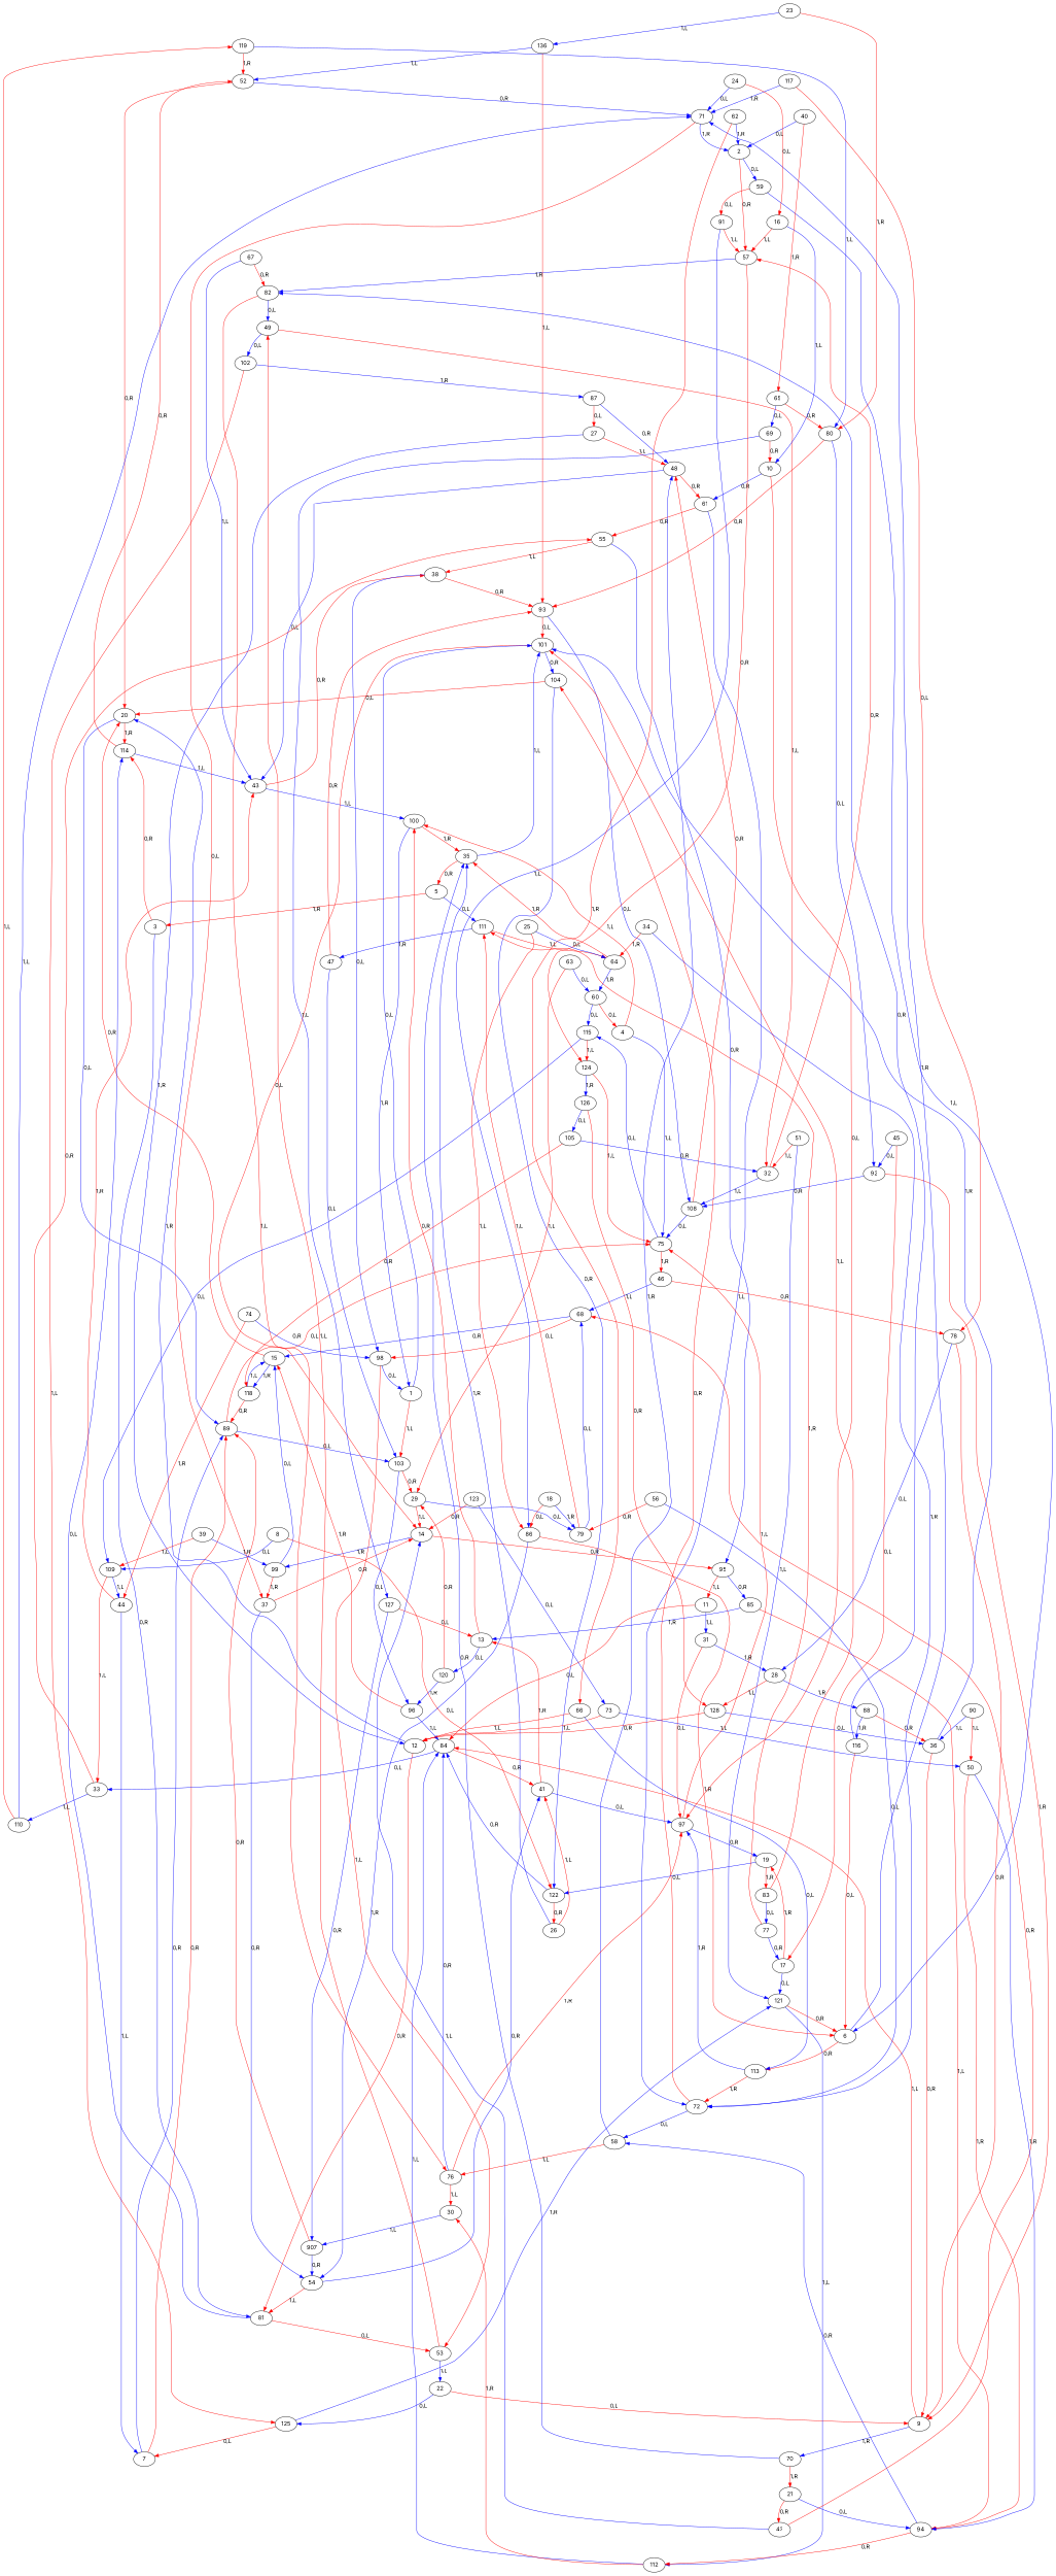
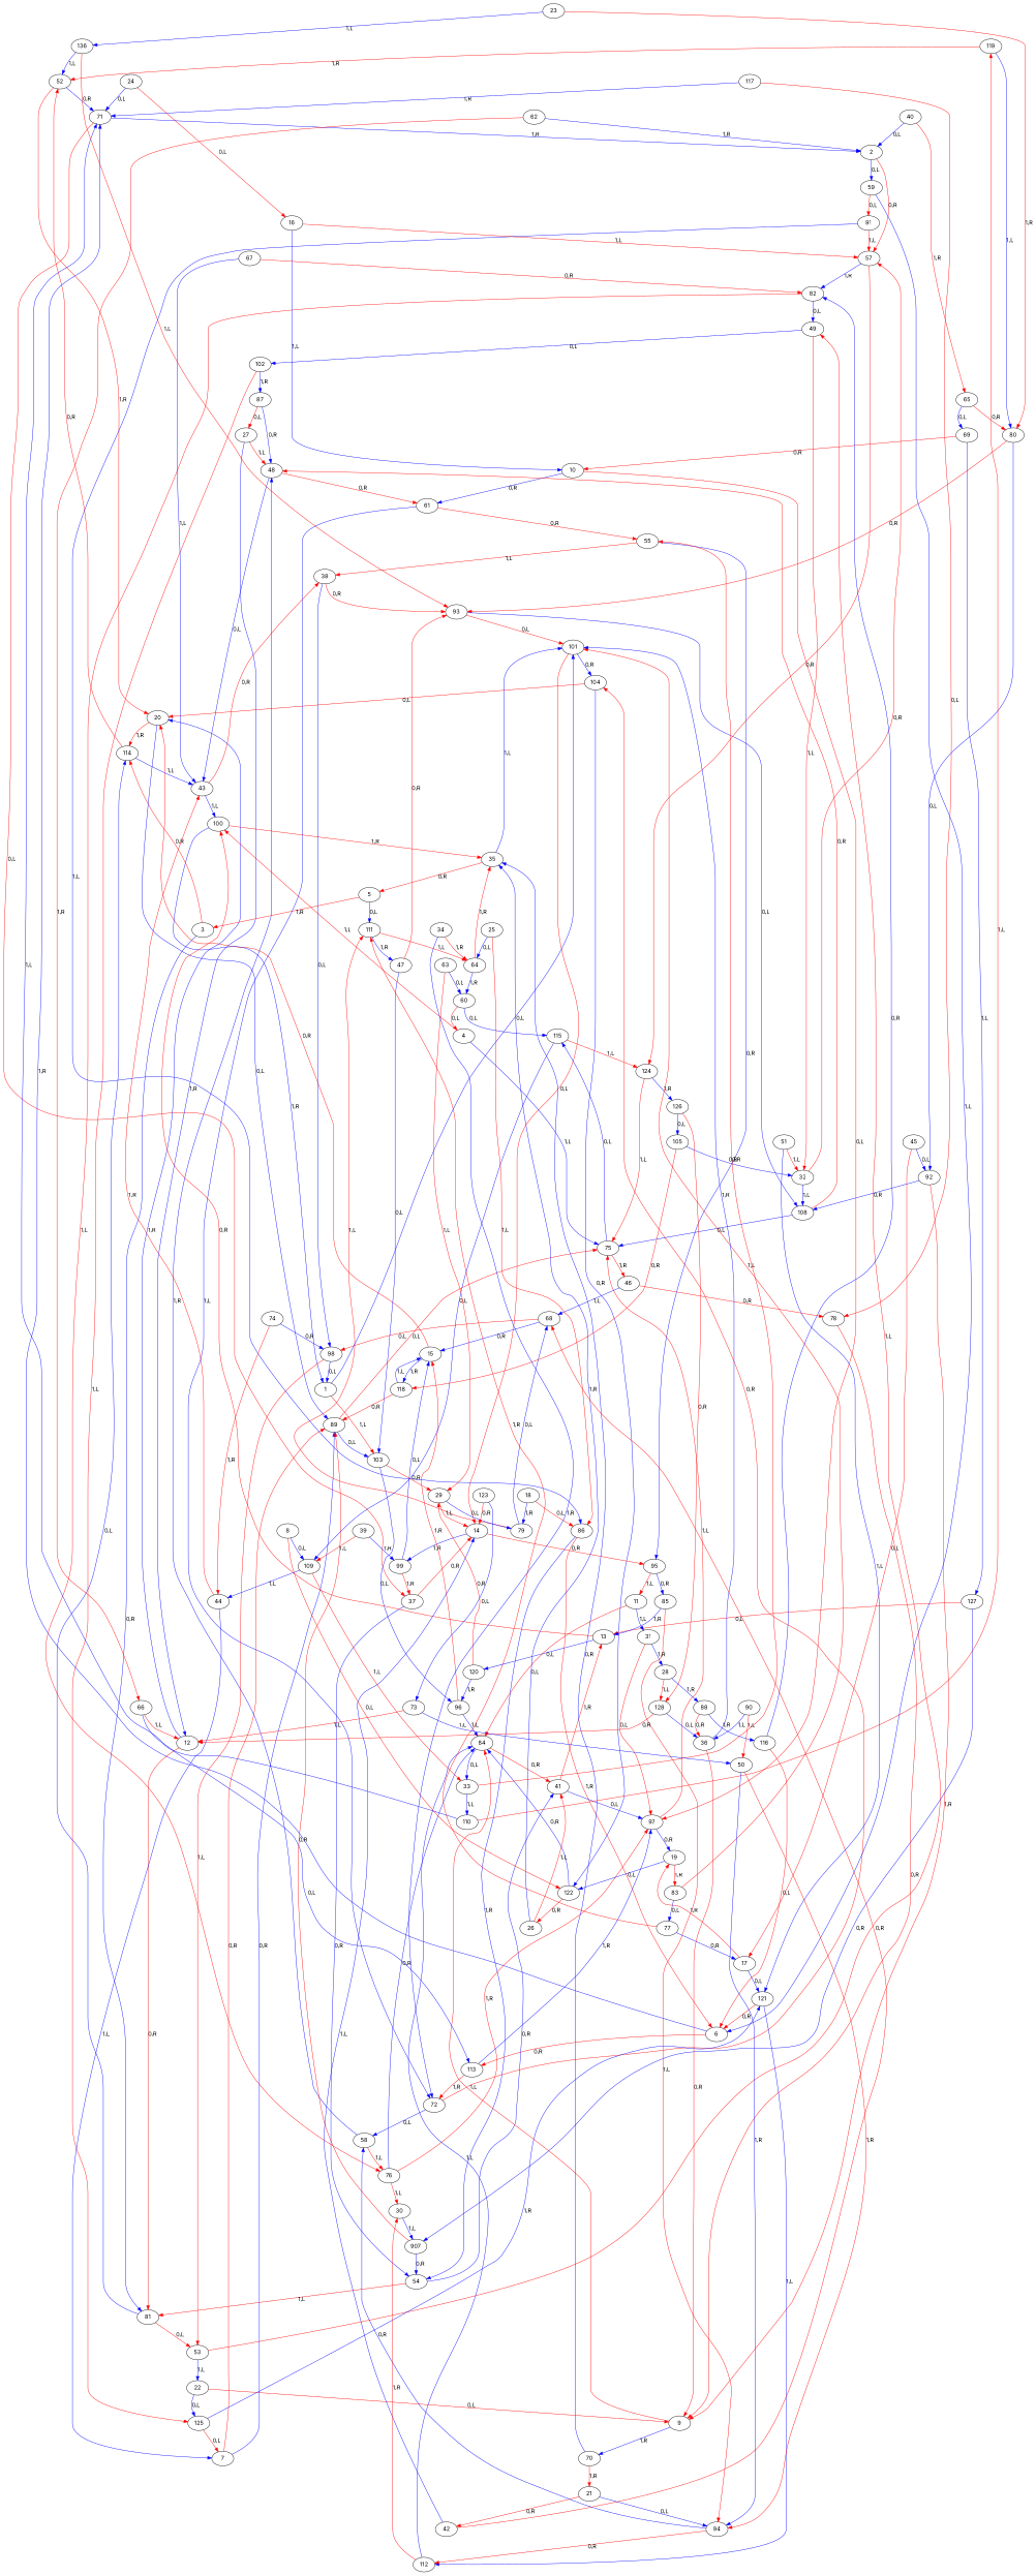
  digraph {
    fontname=Inter
    node [fontname=Inter]
    edge [color=red fontname=Inter]
    119
    52
    80
    71
    20
    93
    92
    2
    37
    114
    89
    18
    79
    86
    68
    111
    6
    54
    15
    98
    64
    47
    48
    61
    43
    55
    72
    100
    38
    95
    104
    58
    81
    53
    49
    22
    102
    87
    125
    27
    121
    7
    12
    35
    101
    5
    14
    3
    99
    122
    65
    69
    10
    127
    108
    9
    57
    59
    82
    124
    91
    76
    75
    126
    19
    83
    77
    84
    26
    17
    1
    113
    41
    97
    103
    29
    96
    32
    13
    n80 [label=907]
    116
    33
    46
    115
    70
    21
    94
    42
    112
    118
    30
    16
    110
    85
    11
    117
    78
    28
    88
    128
    120
    31
    n103 [label=136]
    39
    109
    44
    123
    73
    50
    90
    36
    23
    74
    4
    105
    60
-   56
    40
    24
    62
    66
    8
    25
    63
    45
    67
    34
    51
    119 -> 52 [label="1,R"]
    119 -> 80 [color=blue label="1,L"]
    52 -> 71 [color=blue label="0,R"]
-   52 -> 20 [label="0,R"]
+   52 -> 20 [label="1,R"]
    80 -> 93 [label="0,R"]
    80 -> 92 [color=blue label="0,L"]
    71 -> 2 [color=blue label="1,R"]
    71 -> 37 [label="0,L"]
    20 -> 114 [label="1,R"]
    20 -> 89 [color=blue label="0,L"]
    93 -> 101 [label="0,L"]
    93 -> 108 [color=blue label="0,L"]
    92 -> 108 [color=blue label="0,R"]
    92 -> 9 [label="1,R"]
    2 -> 57 [label="0,R"]
    2 -> 59 [color=blue label="0,L"]
    37 -> 54 [color=blue label="0,R"]
    37 -> 14 [label="0,R"]
    114 -> 52 [label="0,R"]
    114 -> 43 [color=blue label="1,L"]
    89 -> 75 [label="0,L"]
    89 -> 103 [color=blue label="0,L"]
    18 -> 79 [color=blue label="1,R"]
    18 -> 86 [label="0,L"]
    79 -> 68 [color=blue label="0,L"]
    79 -> 111 [label="1,L"]
    86 -> 6 [label="1,R"]
    86 -> 54 [color=blue label="1,R"]
    68 -> 15 [color=blue label="0,R"]
    68 -> 98 [label="0,L"]
    111 -> 64 [label="1,L"]
    111 -> 47 [color=blue label="1,R"]
    6 -> 71 [color=blue label="1,R"]
    6 -> 113 [label="0,R"]
    54 -> 81 [label="1,L"]
    54 -> 41 [color=blue label="0,R"]
    15 -> 20 [label="0,R"]
    15 -> 118 [color=blue label="1,R"]
    98 -> 53 [label="1,L"]
    98 -> 1 [color=blue label="0,L"]
    64 -> 35 [label="1,R"]
    64 -> 60 [color=blue label="1,R"]
    47 -> 93 [label="0,R"]
    47 -> 103 [color=blue label="0,L"]
    48 -> 61 [label="0,R"]
    48 -> 43 [color=blue label="0,L"]
    61 -> 55 [label="0,R"]
    61 -> 72 [color=blue label="1,L"]
    43 -> 100 [color=blue label="1,L"]
    43 -> 38 [label="0,R"]
    55 -> 38 [label="1,L"]
    55 -> 95 [color=blue label="0,R"]
    72 -> 104 [label="0,R"]
    72 -> 58 [color=blue label="0,L"]
    100 -> 35 [label="1,R"]
    100 -> 1 [color=blue label="1,R"]
    38 -> 93 [label="0,R"]
    38 -> 98 [color=blue label="0,L"]
    95 -> 85 [color=blue label="0,R"]
    95 -> 11 [label="1,L"]
    104 -> 20 [label="0,L"]
    104 -> 122 [color=blue label="0,R"]
    58 -> 48 [color=blue label="1,R"]
    58 -> 76 [label="1,L"]
    81 -> 114 [color=blue label="0,L"]
    81 -> 53 [label="0,L"]
    53 -> 49 [label="1,L"]
    53 -> 22 [color=blue label="1,L"]
    49 -> 102 [color=blue label="0,L"]
    49 -> 32 [label="1,L"]
    22 -> 125 [color=blue label="0,L"]
    22 -> 9 [label="0,L"]
    102 -> 87 [color=blue label="1,R"]
    102 -> 125 [label="1,L"]
    87 -> 48 [color=blue label="0,R"]
    87 -> 27 [label="0,L"]
    125 -> 121 [color=blue label="1,R"]
    125 -> 7 [label="0,L"]
    27 -> 48 [label="1,L"]
    27 -> 12 [color=blue label="1,R"]
    121 -> 6 [label="0,R"]
    121 -> 112 [color=blue label="1,L"]
    7 -> 89 [label="0,R"]
    7 -> 89 [color=blue label="0,R"]
    12 -> 20 [color=blue label="1,R"]
    12 -> 81 [label="0,R"]
    35 -> 101 [color=blue label="1,L"]
    35 -> 5 [label="0,R"]
    101 -> 104 [color=blue label="0,R"]
    101 -> 14 [label="0,L"]
    5 -> 111 [color=blue label="0,L"]
    5 -> 3 [label="1,R"]
    14 -> 95 [label="0,R"]
    14 -> 99 [color=blue label="1,R"]
    3 -> 114 [label="0,R"]
    3 -> 81 [color=blue label="0,R"]
    99 -> 37 [label="1,R"]
    99 -> 15 [color=blue label="0,L"]
    122 -> 84 [color=blue label="0,R"]
    122 -> 26 [label="0,R"]
    65 -> 80 [label="0,R"]
    65 -> 69 [color=blue label="0,L"]
    69 -> 10 [label="0,R"]
    69 -> 127 [color=blue label="1,L"]
    10 -> 61 [color=blue label="0,R"]
    10 -> 97 [label="0,L"]
    127 -> 13 [label="0,L"]
    127 -> n80 [color=blue label="0,R"]
    108 -> 48 [label="0,R"]
    108 -> 75 [color=blue label="0,L"]
    9 -> 84 [label="1,L"]
    9 -> 70 [color=blue label="1,R"]
    57 -> 82 [color=blue label="1,R"]
    57 -> 124 [label="0,R"]
    59 -> 6 [color=blue label="1,L"]
    59 -> 91 [label="0,L"]
    82 -> 49 [color=blue label="0,L"]
    82 -> 76 [label="1,L"]
    124 -> 75 [label="1,L"]
    124 -> 126 [color=blue label="1,R"]
    91 -> 86 [color=blue label="1,L"]
    91 -> 57 [label="1,L"]
    76 -> 84 [color=blue label="0,R"]
    76 -> 97 [label="1,R"]
    76 -> 30 [label="1,L"]
    75 -> 46 [label="1,R"]
    75 -> 115 [color=blue label="0,L"]
    126 -> 128 [label="0,R"]
    126 -> 105 [color=blue label="0,L"]
    19 -> 122 [color=blue label="0,L"]
    19 -> 83 [label="1,R"]
    83 -> 101 [label="1,L"]
    83 -> 77 [color=blue label="0,L"]
    77 -> 111 [label="1,R"]
    77 -> 17 [color=blue label="0,R"]
    84 -> 41 [label="0,R"]
    84 -> 33 [color=blue label="0,L"]
    26 -> 35 [color=blue label="1,R"]
    26 -> 41 [label="1,L"]
    17 -> 121 [color=blue label="0,L"]
    17 -> 19 [label="1,R"]
    1 -> 101 [color=blue label="0,L"]
    1 -> 103 [label="1,L"]
    113 -> 72 [label="1,R"]
    113 -> 97 [color=blue label="1,R"]
    41 -> 97 [color=blue label="0,L"]
    41 -> 13 [label="1,R"]
    97 -> 75 [label="1,L"]
    97 -> 19 [color=blue label="0,R"]
    103 -> 29 [label="0,R"]
    103 -> 96 [color=blue label="0,L"]
    29 -> 79 [color=blue label="0,L"]
    29 -> 14 [label="1,L"]
    96 -> 15 [label="1,R"]
    96 -> 84 [color=blue label="1,L"]
    32 -> 108 [color=blue label="1,L"]
    32 -> 57 [label="0,R"]
    13 -> 100 [label="0,R"]
    13 -> 120 [color=blue label="0,L"]
    n80 -> 89 [label="0,R"]
    n80 -> 54 [color=blue label="0,R"]
    116 -> 6 [label="0,L"]
    116 -> 82 [color=blue label="0,R"]
    33 -> 55 [label="0,R"]
    33 -> 110 [color=blue label="1,L"]
    46 -> 68 [color=blue label="1,L"]
    46 -> 78 [label="0,R"]
    115 -> 124 [label="1,L"]
    115 -> 109 [color=blue label="0,L"]
    70 -> 35 [color=blue label="0,R"]
    70 -> 21 [label="1,R"]
    21 -> 94 [color=blue label="0,L"]
    21 -> 42 [label="0,R"]
    94 -> 58 [color=blue label="0,R"]
    94 -> 112 [label="0,R"]
    42 -> 68 [label="0,R"]
    42 -> 14 [color=blue label="1,L"]
    112 -> 84 [color=blue label="1,L"]
    112 -> 30 [label="1,R"]
    118 -> 89 [label="0,R"]
    118 -> 15 [color=blue label="1,L"]
    30 -> n80 [color=blue label="1,L"]
    16 -> 10 [color=blue label="1,L"]
    16 -> 57 [label="1,L"]
    110 -> 119 [label="1,L"]
    110 -> 71 [color=blue label="1,L"]
    85 -> 13 [color=blue label="1,R"]
    85 -> 94 [label="1,L"]
    11 -> 84 [label="0,L"]
    11 -> 31 [color=blue label="1,L"]
    117 -> 71 [color=blue label="1,R"]
    117 -> 78 [label="0,L"]
    78 -> 9 [label="0,R"]
-   78 -> 28 [color=blue label="0,L"]
    28 -> 88 [color=blue label="1,R"]
    28 -> 128 [label="1,L"]
    88 -> 116 [color=blue label="1,R"]
    88 -> 36 [label="0,R"]
    128 -> 12 [label="0,R"]
    128 -> 36 [color=blue label="0,L"]
    120 -> 29 [label="0,R"]
    120 -> 96 [color=blue label="1,R"]
    31 -> 97 [label="0,L"]
    31 -> 28 [color=blue label="1,R"]
    n103 -> 52 [color=blue label="1,L"]
    n103 -> 93 [label="1,L"]
    39 -> 99 [color=blue label="1,R"]
    39 -> 109 [label="1,L"]
    109 -> 33 [label="1,L"]
    109 -> 44 [color=blue label="1,L"]
    44 -> 43 [label="1,R"]
    44 -> 7 [color=blue label="1,L"]
    123 -> 14 [label="0,R"]
    123 -> 73 [color=blue label="0,L"]
    73 -> 12 [label="1,L"]
    73 -> 50 [color=blue label="1,L"]
    50 -> 94 [label="1,R"]
    50 -> 94 [color=blue label="1,R"]
    90 -> 50 [label="1,L"]
    90 -> 36 [color=blue label="1,L"]
    36 -> 101 [color=blue label="1,R"]
    36 -> 9 [label="0,R"]
    23 -> 80 [label="1,R"]
    23 -> n103 [color=blue label="1,L"]
    74 -> 98 [color=blue label="0,R"]
    74 -> 44 [label="1,R"]
    4 -> 100 [label="1,L"]
    4 -> 75 [color=blue label="1,L"]
    105 -> 32 [color=blue label="0,R"]
    105 -> 118 [label="0,R"]
    60 -> 115 [color=blue label="0,L"]
    60 -> 4 [label="0,L"]
-   56 -> 79 [label="0,R"]
-   56 -> 72 [color=blue label="0,L"]
    40 -> 2 [color=blue label="0,L"]
    40 -> 65 [label="1,R"]
    24 -> 71 [color=blue label="0,L"]
    24 -> 16 [label="0,L"]
    62 -> 2 [color=blue label="1,R"]
    62 -> 66 [label="1,R"]
    66 -> 12 [label="1,L"]
    66 -> 113 [color=blue label="0,L"]
    8 -> 122 [label="0,L"]
    8 -> 109 [color=blue label="0,L"]
    25 -> 86 [label="1,L"]
    25 -> 64 [color=blue label="0,L"]
    63 -> 29 [label="1,L"]
    63 -> 60 [color=blue label="0,L"]
    45 -> 92 [color=blue label="0,L"]
    45 -> 17 [label="0,L"]
    67 -> 43 [color=blue label="1,L"]
    67 -> 82 [label="0,R"]
    34 -> 64 [label="1,R"]
    34 -> 72 [color=blue label="1,R"]
    51 -> 121 [color=blue label="1,L"]
    51 -> 32 [label="1,L"]
  }
